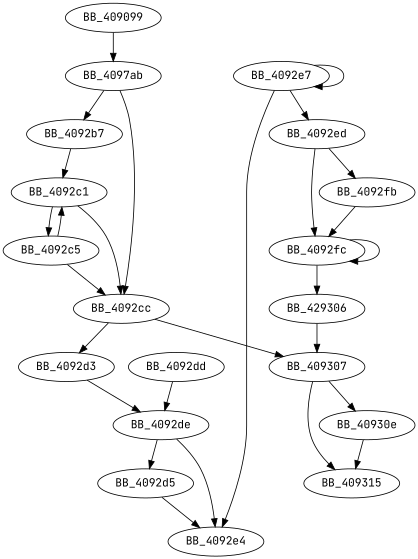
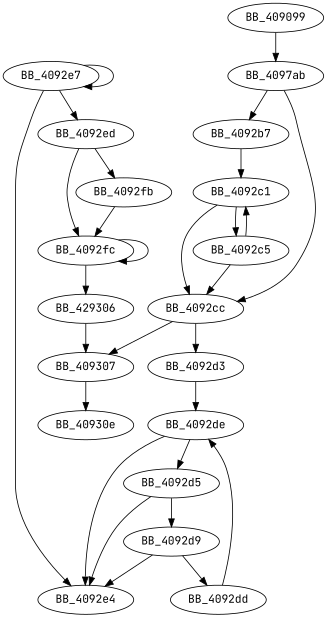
  digraph {
    fontname="JetBrains Mono"
    node [fontname="JetBrains Mono"]
    edge [fontname="JetBrains Mono"]
    n1 [label=BB_409099]
    n2 [label=BB_4097ab]
    BB_4092b7
    BB_4092cc
    BB_4092c1
    BB_4092d3
    BB_409307
    BB_4092c5
    BB_4092de
    BB_40930e
-   BB_409315
    BB_4092d5
    BB_4092e4
+   BB_4092d9
    BB_4092dd
    BB_4092e7
    BB_4092ed
    BB_4092fb
    BB_4092fc
    n20 [label=BB_429306]
    n1 -> n2
    n2 -> BB_4092b7
    n2 -> BB_4092cc
    BB_4092b7 -> BB_4092c1
    BB_4092cc -> BB_4092d3
    BB_4092cc -> BB_409307
    BB_4092c1 -> BB_4092cc
    BB_4092c1 -> BB_4092c5
    BB_4092d3 -> BB_4092de
    BB_409307 -> BB_40930e
-   BB_409307 -> BB_409315
    BB_4092c5 -> BB_4092cc
    BB_4092c5 -> BB_4092c1
    BB_4092de -> BB_4092d5
    BB_4092de -> BB_4092e4
-   BB_40930e -> BB_409315
    BB_4092d5 -> BB_4092e4
+   BB_4092d5 -> BB_4092d9
+   BB_4092d9 -> BB_4092e4
+   BB_4092d9 -> BB_4092dd
    BB_4092dd -> BB_4092de
    BB_4092e7 -> BB_4092e4
    BB_4092e7 -> BB_4092e7
    BB_4092e7 -> BB_4092ed
    BB_4092ed -> BB_4092fb
    BB_4092ed -> BB_4092fc
    BB_4092fb -> BB_4092fc
    BB_4092fc -> BB_4092fc
    BB_4092fc -> n20
    n20 -> BB_409307
  }
